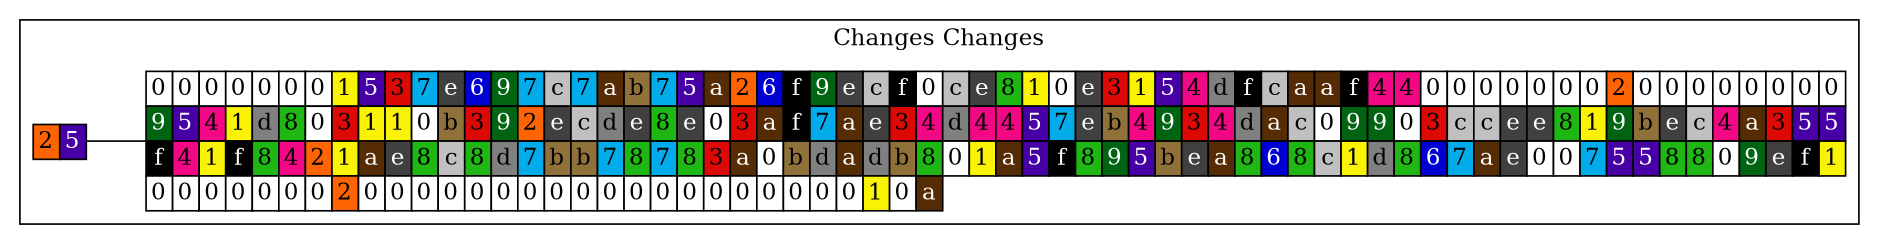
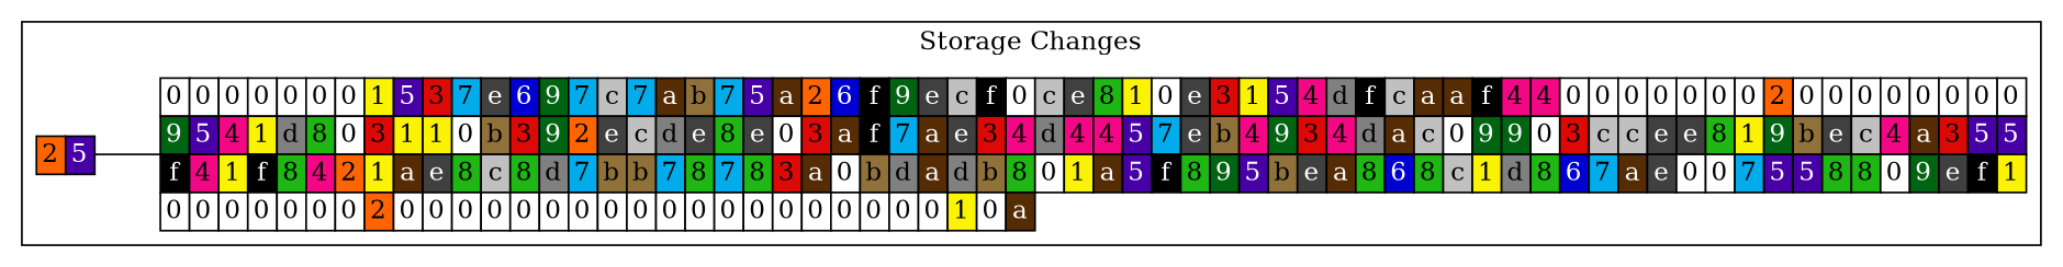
  digraph {
    rankdir=LR
    node [margin=0 shape=none]
    n1 [height=0 label=< 	<table border="0" color="#000000" cellborder="1" cellspacing="0"> 	<tr>		<td bgcolor="#FF6403"><font color="#000000">2</font></td> 				<td bgcolor="#4700A5"><font color="#FFFFFF">5</font></td> 		 	</tr></table> 	> width=0]
    n2 [height=0 label=< 	<table border="0" color="#000000" cellborder="1" cellspacing="0"> 			<tr>		<td bgcolor="#FFFFFF"><font color="#000000">0</font></td> 						<td bgcolor="#FFFFFF"><font color="#000000">0</font></td> 						<td bgcolor="#FFFFFF"><font color="#000000">0</font></td> 						<td bgcolor="#FFFFFF"><font color="#000000">0</font></td> 						<td bgcolor="#FFFFFF"><font color="#000000">0</font></td> 						<td bgcolor="#FFFFFF"><font color="#000000">0</font></td> 						<td bgcolor="#FFFFFF"><font color="#000000">0</font></td> 						<td bgcolor="#FBF305"><font color="#000000">1</font></td> 						<td bgcolor="#4700A5"><font color="#FFFFFF">5</font></td> 						<td bgcolor="#DD0907"><font color="#000000">3</font></td> 						<td bgcolor="#02ABEA"><font color="#000000">7</font></td> 						<td bgcolor="#404040"><font color="#FFFFFF">e</font></td> 						<td bgcolor="#0000D3"><font color="#FFFFFF">6</font></td> 						<td bgcolor="#006412"><font color="#FFFFFF">9</font></td> 						<td bgcolor="#02ABEA"><font color="#000000">7</font></td> 						<td bgcolor="#C0C0C0"><font color="#000000">c</font></td> 						<td bgcolor="#02ABEA"><font color="#000000">7</font></td> 						<td bgcolor="#562C05"><font color="#FFFFFF">a</font></td> 						<td bgcolor="#90713A"><font color="#000000">b</font></td> 						<td bgcolor="#02ABEA"><font color="#000000">7</font></td> 						<td bgcolor="#4700A5"><font color="#FFFFFF">5</font></td> 						<td bgcolor="#562C05"><font color="#FFFFFF">a</font></td> 						<td bgcolor="#FF6403"><font color="#000000">2</font></td> 						<td bgcolor="#0000D3"><font color="#FFFFFF">6</font></td> 						<td bgcolor="#000000"><font color="#FFFFFF">f</font></td> 						<td bgcolor="#006412"><font color="#FFFFFF">9</font></td> 						<td bgcolor="#404040"><font color="#FFFFFF">e</font></td> 						<td bgcolor="#C0C0C0"><font color="#000000">c</font></td> 						<td bgcolor="#000000"><font color="#FFFFFF">f</font></td> 						<td bgcolor="#FFFFFF"><font color="#000000">0</font></td> 						<td bgcolor="#C0C0C0"><font color="#000000">c</font></td> 						<td bgcolor="#404040"><font color="#FFFFFF">e</font></td> 						<td bgcolor="#1FB714"><font color="#000000">8</font></td> 						<td bgcolor="#FBF305"><font color="#000000">1</font></td> 						<td bgcolor="#FFFFFF"><font color="#000000">0</font></td> 						<td bgcolor="#404040"><font color="#FFFFFF">e</font></td> 						<td bgcolor="#DD0907"><font color="#000000">3</font></td> 						<td bgcolor="#FBF305"><font color="#000000">1</font></td> 						<td bgcolor="#4700A5"><font color="#FFFFFF">5</font></td> 						<td bgcolor="#F20884"><font color="#000000">4</font></td> 						<td bgcolor="#808080"><font color="#000000">d</font></td> 						<td bgcolor="#000000"><font color="#FFFFFF">f</font></td> 						<td bgcolor="#C0C0C0"><font color="#000000">c</font></td> 						<td bgcolor="#562C05"><font color="#FFFFFF">a</font></td> 						<td bgcolor="#562C05"><font color="#FFFFFF">a</font></td> 						<td bgcolor="#000000"><font color="#FFFFFF">f</font></td> 						<td bgcolor="#F20884"><font color="#000000">4</font></td> 						<td bgcolor="#F20884"><font color="#000000">4</font></td> 						<td bgcolor="#FFFFFF"><font color="#000000">0</font></td> 						<td bgcolor="#FFFFFF"><font color="#000000">0</font></td> 						<td bgcolor="#FFFFFF"><font color="#000000">0</font></td> 						<td bgcolor="#FFFFFF"><font color="#000000">0</font></td> 						<td bgcolor="#FFFFFF"><font color="#000000">0</font></td> 						<td bgcolor="#FFFFFF"><font color="#000000">0</font></td> 						<td bgcolor="#FFFFFF"><font color="#000000">0</font></td> 						<td bgcolor="#FF6403"><font color="#000000">2</font></td> 						<td bgcolor="#FFFFFF"><font color="#000000">0</font></td> 						<td bgcolor="#FFFFFF"><font color="#000000">0</font></td> 						<td bgcolor="#FFFFFF"><font color="#000000">0</font></td> 						<td bgcolor="#FFFFFF"><font color="#000000">0</font></td> 						<td bgcolor="#FFFFFF"><font color="#000000">0</font></td> 						<td bgcolor="#FFFFFF"><font color="#000000">0</font></td> 						<td bgcolor="#FFFFFF"><font color="#000000">0</font></td> 						<td bgcolor="#FFFFFF"><font color="#000000">0</font></td> 				</tr> 				<tr>		<td bgcolor="#006412"><font color="#FFFFFF">9</font></td> 						<td bgcolor="#4700A5"><font color="#FFFFFF">5</font></td> 						<td bgcolor="#F20884"><font color="#000000">4</font></td> 						<td bgcolor="#FBF305"><font color="#000000">1</font></td> 						<td bgcolor="#808080"><font color="#000000">d</font></td> 						<td bgcolor="#1FB714"><font color="#000000">8</font></td> 						<td bgcolor="#FFFFFF"><font color="#000000">0</font></td> 						<td bgcolor="#DD0907"><font color="#000000">3</font></td> 						<td bgcolor="#FBF305"><font color="#000000">1</font></td> 						<td bgcolor="#FBF305"><font color="#000000">1</font></td> 						<td bgcolor="#FFFFFF"><font color="#000000">0</font></td> 						<td bgcolor="#90713A"><font color="#000000">b</font></td> 						<td bgcolor="#DD0907"><font color="#000000">3</font></td> 						<td bgcolor="#006412"><font color="#FFFFFF">9</font></td> 						<td bgcolor="#FF6403"><font color="#000000">2</font></td> 						<td bgcolor="#404040"><font color="#FFFFFF">e</font></td> 						<td bgcolor="#C0C0C0"><font color="#000000">c</font></td> 						<td bgcolor="#808080"><font color="#000000">d</font></td> 						<td bgcolor="#404040"><font color="#FFFFFF">e</font></td> 						<td bgcolor="#1FB714"><font color="#000000">8</font></td> 						<td bgcolor="#404040"><font color="#FFFFFF">e</font></td> 						<td bgcolor="#FFFFFF"><font color="#000000">0</font></td> 						<td bgcolor="#DD0907"><font color="#000000">3</font></td> 						<td bgcolor="#562C05"><font color="#FFFFFF">a</font></td> 						<td bgcolor="#000000"><font color="#FFFFFF">f</font></td> 						<td bgcolor="#02ABEA"><font color="#000000">7</font></td> 						<td bgcolor="#562C05"><font color="#FFFFFF">a</font></td> 						<td bgcolor="#404040"><font color="#FFFFFF">e</font></td> 						<td bgcolor="#DD0907"><font color="#000000">3</font></td> 						<td bgcolor="#F20884"><font color="#000000">4</font></td> 						<td bgcolor="#808080"><font color="#000000">d</font></td> 						<td bgcolor="#F20884"><font color="#000000">4</font></td> 						<td bgcolor="#F20884"><font color="#000000">4</font></td> 						<td bgcolor="#4700A5"><font color="#FFFFFF">5</font></td> 						<td bgcolor="#02ABEA"><font color="#000000">7</font></td> 						<td bgcolor="#404040"><font color="#FFFFFF">e</font></td> 						<td bgcolor="#90713A"><font color="#000000">b</font></td> 						<td bgcolor="#F20884"><font color="#000000">4</font></td> 						<td bgcolor="#006412"><font color="#FFFFFF">9</font></td> 						<td bgcolor="#DD0907"><font color="#000000">3</font></td> 						<td bgcolor="#F20884"><font color="#000000">4</font></td> 						<td bgcolor="#808080"><font color="#000000">d</font></td> 						<td bgcolor="#562C05"><font color="#FFFFFF">a</font></td> 						<td bgcolor="#C0C0C0"><font color="#000000">c</font></td> 						<td bgcolor="#FFFFFF"><font color="#000000">0</font></td> 						<td bgcolor="#006412"><font color="#FFFFFF">9</font></td> 						<td bgcolor="#006412"><font color="#FFFFFF">9</font></td> 						<td bgcolor="#FFFFFF"><font color="#000000">0</font></td> 						<td bgcolor="#DD0907"><font color="#000000">3</font></td> 						<td bgcolor="#C0C0C0"><font color="#000000">c</font></td> 						<td bgcolor="#C0C0C0"><font color="#000000">c</font></td> 						<td bgcolor="#404040"><font color="#FFFFFF">e</font></td> 						<td bgcolor="#404040"><font color="#FFFFFF">e</font></td> 						<td bgcolor="#1FB714"><font color="#000000">8</font></td> 						<td bgcolor="#FBF305"><font color="#000000">1</font></td> 						<td bgcolor="#006412"><font color="#FFFFFF">9</font></td> 						<td bgcolor="#90713A"><font color="#000000">b</font></td> 						<td bgcolor="#404040"><font color="#FFFFFF">e</font></td> 						<td bgcolor="#C0C0C0"><font color="#000000">c</font></td> 						<td bgcolor="#F20884"><font color="#000000">4</font></td> 						<td bgcolor="#562C05"><font color="#FFFFFF">a</font></td> 						<td bgcolor="#DD0907"><font color="#000000">3</font></td> 						<td bgcolor="#4700A5"><font color="#FFFFFF">5</font></td> 						<td bgcolor="#4700A5"><font color="#FFFFFF">5</font></td> 				</tr> 				<tr>		<td bgcolor="#000000"><font color="#FFFFFF">f</font></td> 						<td bgcolor="#F20884"><font color="#000000">4</font></td> 						<td bgcolor="#FBF305"><font color="#000000">1</font></td> 						<td bgcolor="#000000"><font color="#FFFFFF">f</font></td> 						<td bgcolor="#1FB714"><font color="#000000">8</font></td> 						<td bgcolor="#F20884"><font color="#000000">4</font></td> 						<td bgcolor="#FF6403"><font color="#000000">2</font></td> 						<td bgcolor="#FBF305"><font color="#000000">1</font></td> 						<td bgcolor="#562C05"><font color="#FFFFFF">a</font></td> 						<td bgcolor="#404040"><font color="#FFFFFF">e</font></td> 						<td bgcolor="#1FB714"><font color="#000000">8</font></td> 						<td bgcolor="#C0C0C0"><font color="#000000">c</font></td> 						<td bgcolor="#1FB714"><font color="#000000">8</font></td> 						<td bgcolor="#808080"><font color="#000000">d</font></td> 						<td bgcolor="#02ABEA"><font color="#000000">7</font></td> 						<td bgcolor="#90713A"><font color="#000000">b</font></td> 						<td bgcolor="#90713A"><font color="#000000">b</font></td> 						<td bgcolor="#02ABEA"><font color="#000000">7</font></td> 						<td bgcolor="#1FB714"><font color="#000000">8</font></td> 						<td bgcolor="#02ABEA"><font color="#000000">7</font></td> 						<td bgcolor="#1FB714"><font color="#000000">8</font></td> 						<td bgcolor="#DD0907"><font color="#000000">3</font></td> 						<td bgcolor="#562C05"><font color="#FFFFFF">a</font></td> 						<td bgcolor="#FFFFFF"><font color="#000000">0</font></td> 						<td bgcolor="#90713A"><font color="#000000">b</font></td> 						<td bgcolor="#808080"><font color="#000000">d</font></td> 						<td bgcolor="#562C05"><font color="#FFFFFF">a</font></td> 						<td bgcolor="#808080"><font color="#000000">d</font></td> 						<td bgcolor="#90713A"><font color="#000000">b</font></td> 						<td bgcolor="#1FB714"><font color="#000000">8</font></td> 						<td bgcolor="#FFFFFF"><font color="#000000">0</font></td> 						<td bgcolor="#FBF305"><font color="#000000">1</font></td> 						<td bgcolor="#562C05"><font color="#FFFFFF">a</font></td> 						<td bgcolor="#4700A5"><font color="#FFFFFF">5</font></td> 						<td bgcolor="#000000"><font color="#FFFFFF">f</font></td> 						<td bgcolor="#1FB714"><font color="#000000">8</font></td> 						<td bgcolor="#006412"><font color="#FFFFFF">9</font></td> 						<td bgcolor="#4700A5"><font color="#FFFFFF">5</font></td> 						<td bgcolor="#90713A"><font color="#000000">b</font></td> 						<td bgcolor="#404040"><font color="#FFFFFF">e</font></td> 						<td bgcolor="#562C05"><font color="#FFFFFF">a</font></td> 						<td bgcolor="#1FB714"><font color="#000000">8</font></td> 						<td bgcolor="#0000D3"><font color="#FFFFFF">6</font></td> 						<td bgcolor="#1FB714"><font color="#000000">8</font></td> 						<td bgcolor="#C0C0C0"><font color="#000000">c</font></td> 						<td bgcolor="#FBF305"><font color="#000000">1</font></td> 						<td bgcolor="#808080"><font color="#000000">d</font></td> 						<td bgcolor="#1FB714"><font color="#000000">8</font></td> 						<td bgcolor="#0000D3"><font color="#FFFFFF">6</font></td> 						<td bgcolor="#02ABEA"><font color="#000000">7</font></td> 						<td bgcolor="#562C05"><font color="#FFFFFF">a</font></td> 						<td bgcolor="#404040"><font color="#FFFFFF">e</font></td> 						<td bgcolor="#FFFFFF"><font color="#000000">0</font></td> 						<td bgcolor="#FFFFFF"><font color="#000000">0</font></td> 						<td bgcolor="#02ABEA"><font color="#000000">7</font></td> 						<td bgcolor="#4700A5"><font color="#FFFFFF">5</font></td> 						<td bgcolor="#4700A5"><font color="#FFFFFF">5</font></td> 						<td bgcolor="#1FB714"><font color="#000000">8</font></td> 						<td bgcolor="#1FB714"><font color="#000000">8</font></td> 						<td bgcolor="#FFFFFF"><font color="#000000">0</font></td> 						<td bgcolor="#006412"><font color="#FFFFFF">9</font></td> 						<td bgcolor="#404040"><font color="#FFFFFF">e</font></td> 						<td bgcolor="#000000"><font color="#FFFFFF">f</font></td> 						<td bgcolor="#FBF305"><font color="#000000">1</font></td> 				</tr> 				<tr>		<td bgcolor="#FFFFFF"><font color="#000000">0</font></td> 						<td bgcolor="#FFFFFF"><font color="#000000">0</font></td> 						<td bgcolor="#FFFFFF"><font color="#000000">0</font></td> 						<td bgcolor="#FFFFFF"><font color="#000000">0</font></td> 						<td bgcolor="#FFFFFF"><font color="#000000">0</font></td> 						<td bgcolor="#FFFFFF"><font color="#000000">0</font></td> 						<td bgcolor="#FFFFFF"><font color="#000000">0</font></td> 						<td bgcolor="#FF6403"><font color="#000000">2</font></td> 						<td bgcolor="#FFFFFF"><font color="#000000">0</font></td> 						<td bgcolor="#FFFFFF"><font color="#000000">0</font></td> 						<td bgcolor="#FFFFFF"><font color="#000000">0</font></td> 						<td bgcolor="#FFFFFF"><font color="#000000">0</font></td> 						<td bgcolor="#FFFFFF"><font color="#000000">0</font></td> 						<td bgcolor="#FFFFFF"><font color="#000000">0</font></td> 						<td bgcolor="#FFFFFF"><font color="#000000">0</font></td> 						<td bgcolor="#FFFFFF"><font color="#000000">0</font></td> 						<td bgcolor="#FFFFFF"><font color="#000000">0</font></td> 						<td bgcolor="#FFFFFF"><font color="#000000">0</font></td> 						<td bgcolor="#FFFFFF"><font color="#000000">0</font></td> 						<td bgcolor="#FFFFFF"><font color="#000000">0</font></td> 						<td bgcolor="#FFFFFF"><font color="#000000">0</font></td> 						<td bgcolor="#FFFFFF"><font color="#000000">0</font></td> 						<td bgcolor="#FFFFFF"><font color="#000000">0</font></td> 						<td bgcolor="#FFFFFF"><font color="#000000">0</font></td> 						<td bgcolor="#FFFFFF"><font color="#000000">0</font></td> 						<td bgcolor="#FFFFFF"><font color="#000000">0</font></td> 						<td bgcolor="#FFFFFF"><font color="#000000">0</font></td> 						<td bgcolor="#FBF305"><font color="#000000">1</font></td> 						<td bgcolor="#FFFFFF"><font color="#000000">0</font></td> 						<td bgcolor="#562C05"><font color="#FFFFFF">a</font></td> 				<td colspan="34" border="0"></td></tr> 		 	</table> 	> width=0]
    subgraph cluster_1 {
      color=black
-     label="Changes Changes"
+     label="Storage Changes"
      n1
      n2
    }
    n1 -> n2 [dir=none headport=w tailport=e]
  }
